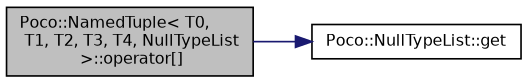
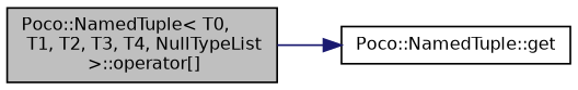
  digraph {
    rankdir=LR
    node [color=black fontname=Helvetica fontsize=10 shape=record style=filled]
    n1 [fillcolor=grey75 fontcolor=black height=0.2 label="Poco::NamedTuple\< T0,\l T1, T2, T3, T4, NullTypeList\l \>::operator[]" width=0.4]
-   n2 [fillcolor=white height=0.2 label="Poco::NullTypeList::get" width=0.4]
+   n2 [fillcolor=white height=0.2 label="Poco::NamedTuple::get" width=0.4]
    n1 -> n2 [color=midnightblue fontname=Helvetica fontsize=10 labelfontname=Helvetica labelfontsize=10 style=solid]
  }
